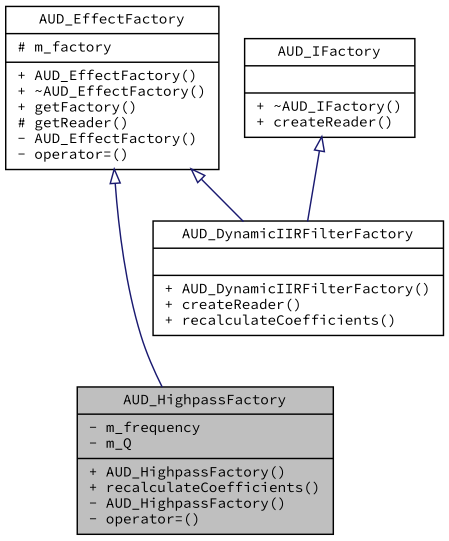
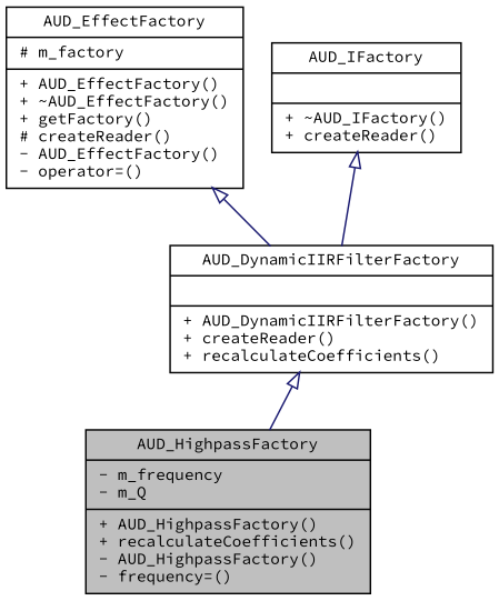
  digraph {
    fontname="Source Code Pro"
    node [color=black fillcolor=white fontname="Source Code Pro" fontsize=10 shape=record style=filled]
    edge [arrowtail=empty color=midnightblue dir=back fontname="Source Code Pro" fontsize=10 labelfontname=Helvetica labelfontsize=10 style=solid]
-   n1 [fillcolor=grey75 fontcolor=black height=0.2 label="{AUD_HighpassFactory\n|- m_frequency\l- m_Q\l|+ AUD_HighpassFactory()\l+ recalculateCoefficients()\l- AUD_HighpassFactory()\l- operator=()\l}" width=0.4]
+   n1 [fillcolor=grey75 fontcolor=black height=0.2 label="{AUD_HighpassFactory\n|- m_frequency\l- m_Q\l|+ AUD_HighpassFactory()\l+ recalculateCoefficients()\l- AUD_HighpassFactory()\l- frequency=()\l}" width=0.4]
    n2 [height=0.2 label="{AUD_DynamicIIRFilterFactory\n||+ AUD_DynamicIIRFilterFactory()\l+ createReader()\l+ recalculateCoefficients()\l}" width=0.4]
-   n3 [height=0.2 label="{AUD_EffectFactory\n|# m_factory\l|+ AUD_EffectFactory()\l+ ~AUD_EffectFactory()\l+ getFactory()\l# getReader()\l- AUD_EffectFactory()\l- operator=()\l}" width=0.4]
+   n3 [height=0.2 label="{AUD_EffectFactory\n|# m_factory\l|+ AUD_EffectFactory()\l+ ~AUD_EffectFactory()\l+ getFactory()\l# createReader()\l- AUD_EffectFactory()\l- operator=()\l}" width=0.4]
    n4 [height=0.2 label="{AUD_IFactory\n||+ ~AUD_IFactory()\l+ createReader()\l}" width=0.4]
-   n3 -> n1
+   n2 -> n1
    n3 -> n2
    n4 -> n2
  }
